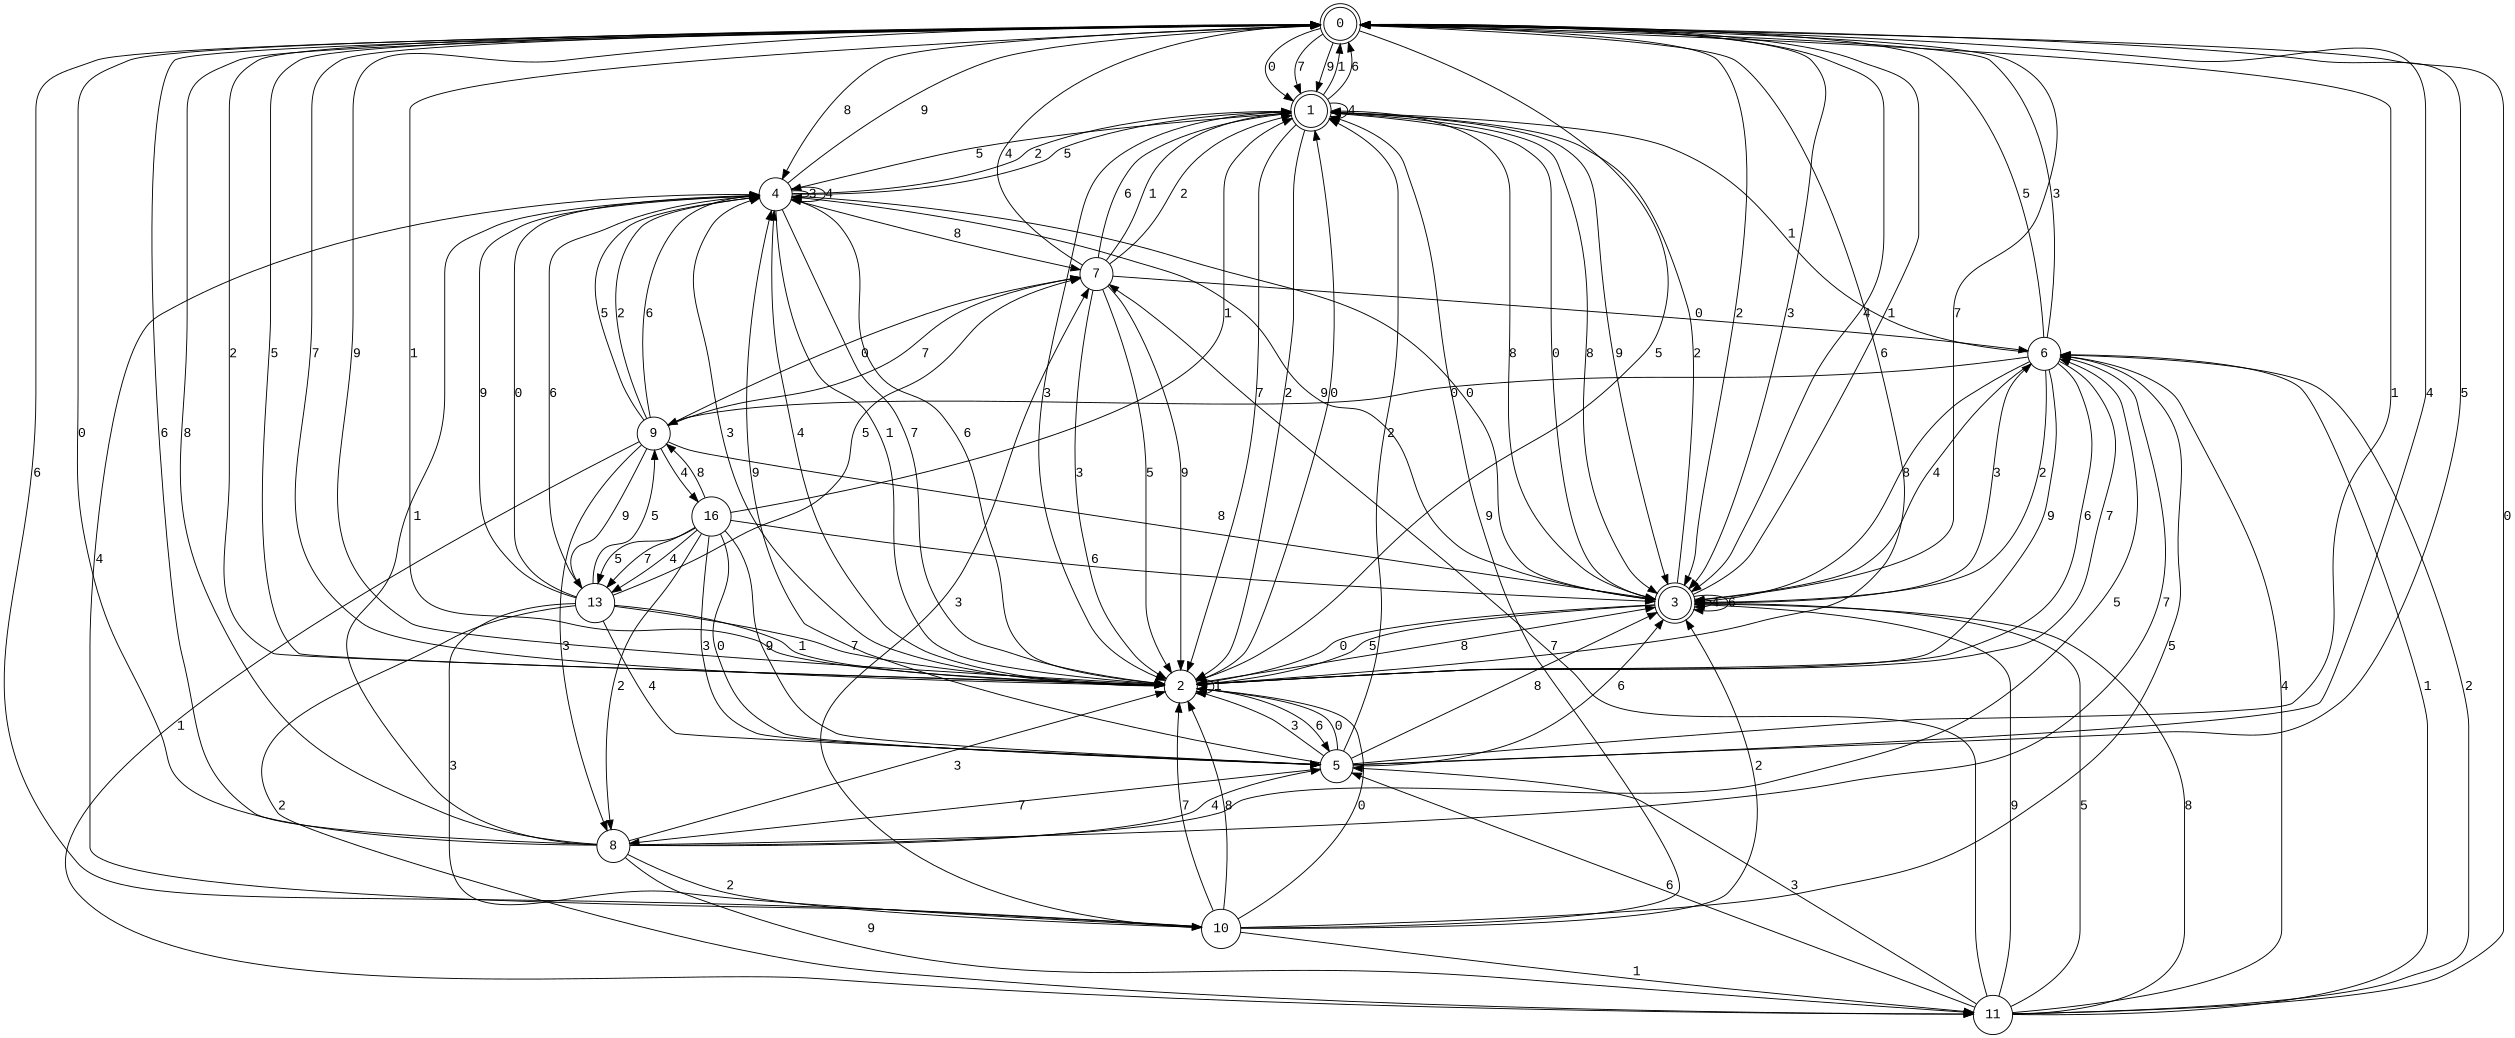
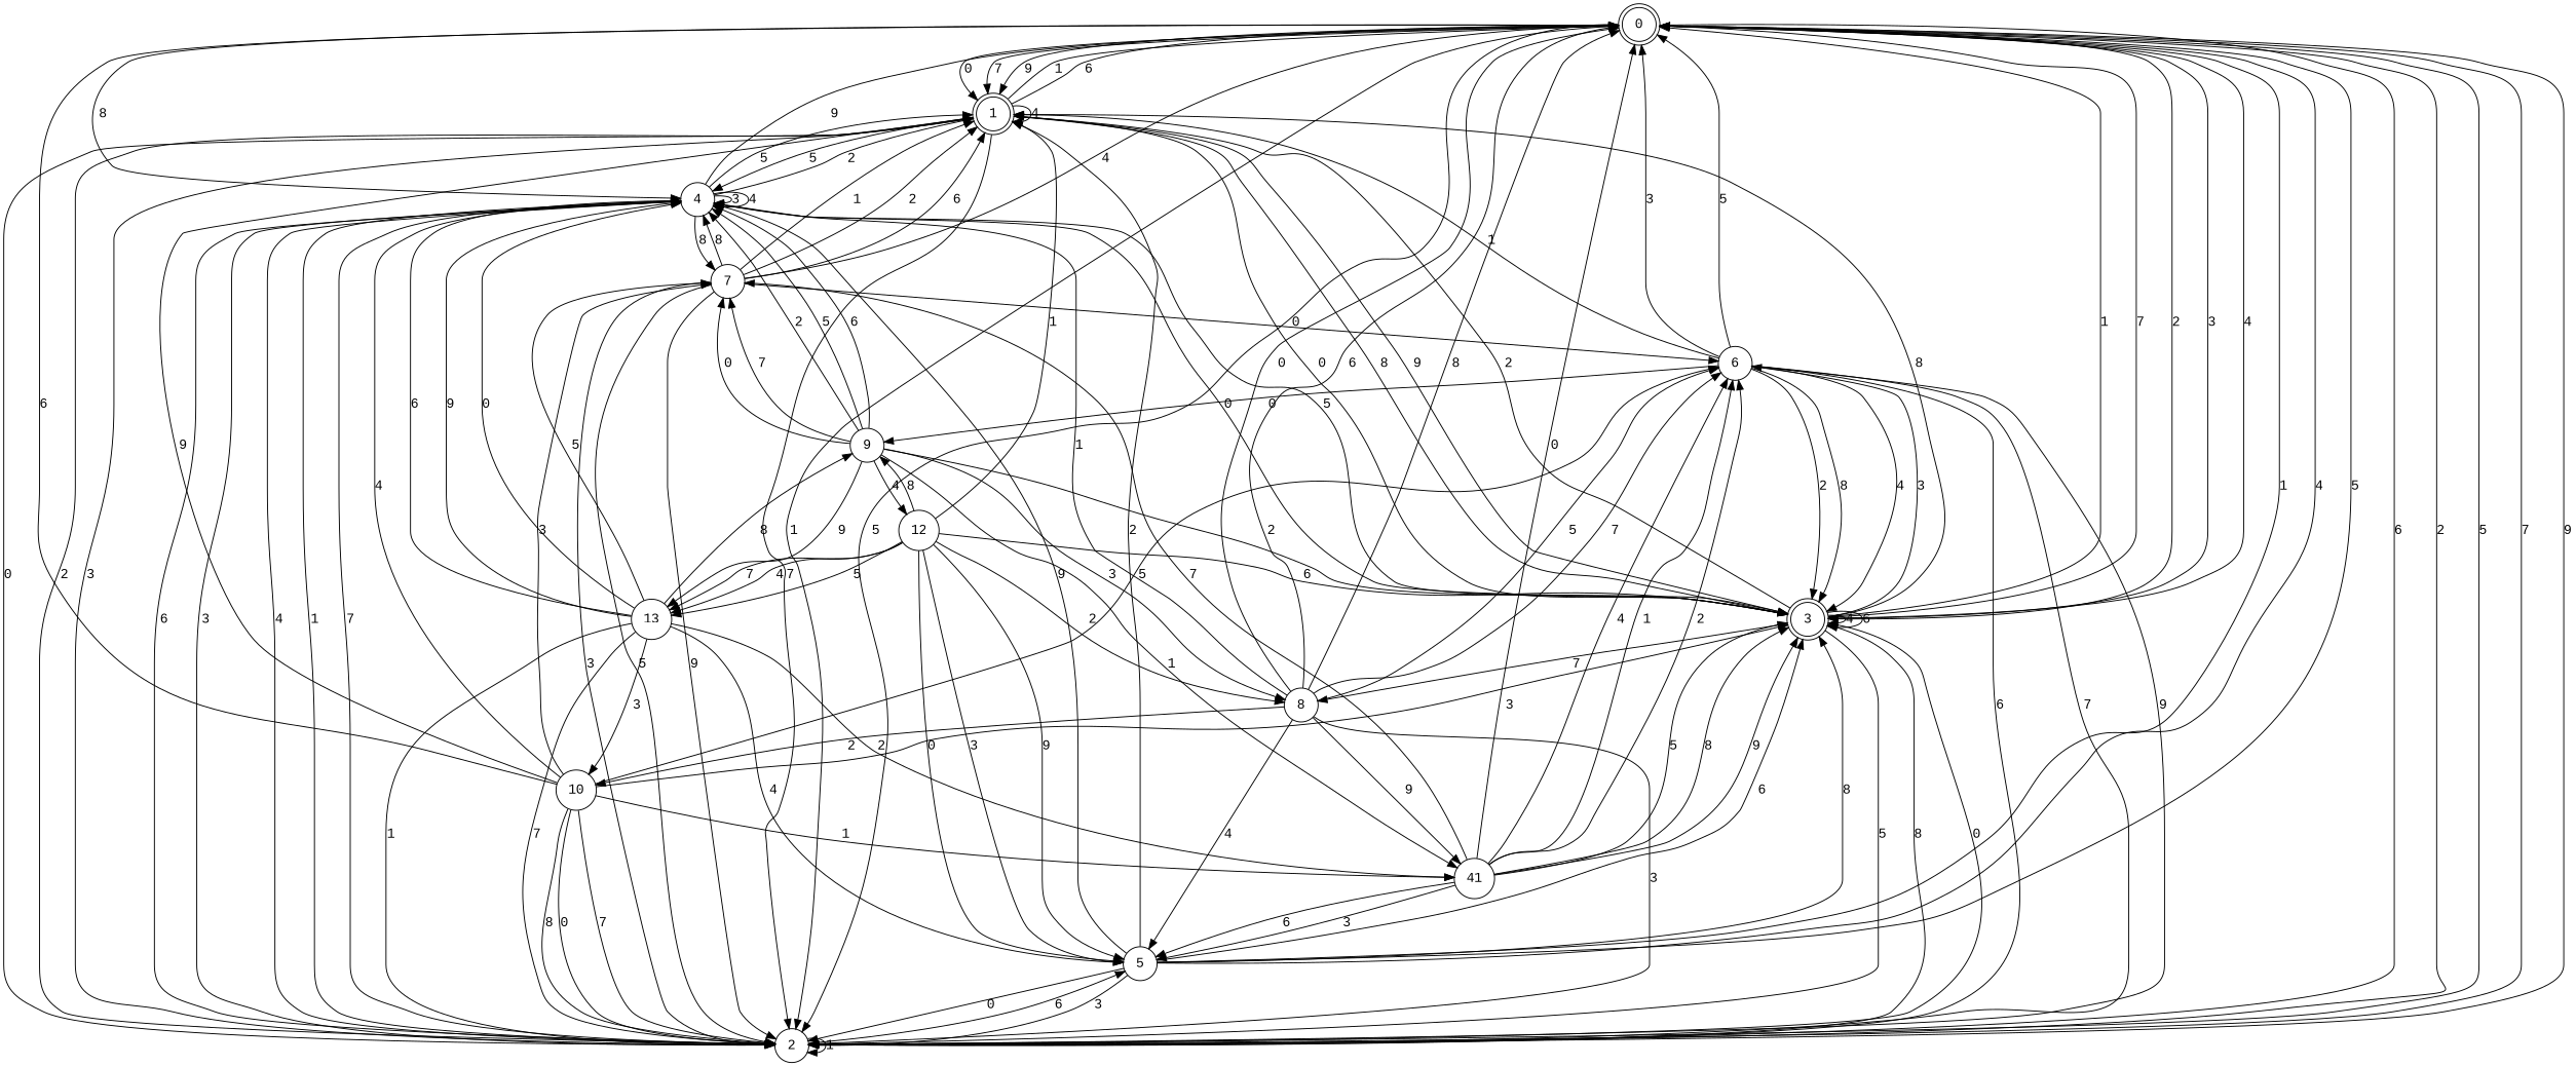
  digraph {
    fontname="Liberation Mono"
    node [fontname="Liberation Mono" shape=circle]
    edge [fontname="Liberation Mono"]
    n1 [label=0 shape=doublecircle]
    n2 [label=1 shape=doublecircle]
    n3 [label=2]
    n4 [label=3 shape=doublecircle]
    n5 [label=4]
    n6 [label=5]
    n7 [label=6]
    n8 [label=7]
    n9 [label=8]
    n10 [label=9]
    n11 [label=10]
-   n12 [label=11]
-   n13 [label=16]
+   n12 [label=41]
+   n13 [label=12]
    n14 [label=13]
    n1 -> n2 [label=0]
    n1 -> n2 [label=7]
    n1 -> n2 [label=9]
    n1 -> n3 [label=1]
    n1 -> n3 [label=5]
    n1 -> n3 [label=6]
    n1 -> n4 [label=2]
    n1 -> n4 [label=3]
    n1 -> n4 [label=4]
    n1 -> n5 [label=8]
    n2 -> n1 [label=1]
    n2 -> n1 [label=6]
    n2 -> n2 [label=4]
    n2 -> n3 [label=2]
    n2 -> n3 [label=3]
    n2 -> n3 [label=7]
    n2 -> n4 [label=0]
    n2 -> n4 [label=8]
    n2 -> n4 [label=9]
    n2 -> n5 [label=5]
    n3 -> n1 [label=2]
    n3 -> n1 [label=5]
    n3 -> n1 [label=7]
    n3 -> n1 [label=9]
    n3 -> n2 [label=0]
    n3 -> n3 [label=1]
    n3 -> n4 [label=8]
    n3 -> n5 [label=3]
    n3 -> n5 [label=4]
    n3 -> n6 [label=6]
    n4 -> n1 [label=1]
    n4 -> n1 [label=7]
    n4 -> n2 [label=2]
    n4 -> n2 [label=8]
    n4 -> n3 [label=0]
    n4 -> n3 [label=5]
    n4 -> n4 [label=4]
    n4 -> n4 [label=6]
-   n4 -> n5 [label=9]
+   n4 -> n5 [label=5]
    n4 -> n7 [label=3]
    n5 -> n1 [label=9]
    n5 -> n2 [label=2]
    n5 -> n2 [label=5]
    n5 -> n3 [label=1]
    n5 -> n3 [label=6]
    n5 -> n3 [label=7]
    n5 -> n4 [label=0]
    n5 -> n5 [label=3]
    n5 -> n5 [label=4]
    n5 -> n8 [label=8]
    n6 -> n1 [label=1]
    n6 -> n1 [label=4]
    n6 -> n1 [label=5]
    n6 -> n2 [label=2]
    n6 -> n3 [label=0]
    n6 -> n3 [label=3]
    n6 -> n4 [label=6]
    n6 -> n4 [label=8]
    n6 -> n5 [label=9]
-   n6 -> n9 [label=7]
+   n4 -> n9 [label=7]
    n7 -> n1 [label=3]
    n7 -> n1 [label=5]
    n7 -> n2 [label=1]
    n7 -> n3 [label=6]
    n7 -> n3 [label=7]
    n7 -> n3 [label=9]
    n7 -> n4 [label=2]
    n7 -> n4 [label=4]
    n7 -> n4 [label=8]
    n7 -> n10 [label=0]
    n8 -> n1 [label=4]
    n8 -> n2 [label=1]
    n8 -> n2 [label=2]
    n8 -> n2 [label=6]
    n8 -> n3 [label=3]
    n8 -> n3 [label=5]
    n8 -> n3 [label=9]
+   n8 -> n5 [label=8]
    n8 -> n7 [label=0]
    n9 -> n1 [label=0]
    n9 -> n1 [label=6]
    n9 -> n1 [label=8]
    n9 -> n3 [label=3]
    n9 -> n5 [label=1]
    n9 -> n6 [label=4]
    n9 -> n7 [label=5]
    n9 -> n7 [label=7]
    n9 -> n11 [label=2]
    n9 -> n12 [label=9]
-   n10 -> n4 [label=8]
+   n10 -> n4 [label=2]
    n10 -> n5 [label=2]
    n10 -> n5 [label=5]
    n10 -> n5 [label=6]
    n10 -> n8 [label=0]
    n10 -> n8 [label=7]
    n10 -> n9 [label=3]
    n10 -> n12 [label=1]
    n10 -> n13 [label=4]
    n10 -> n14 [label=9]
    n11 -> n1 [label=6]
    n11 -> n2 [label=9]
    n11 -> n3 [label=0]
    n11 -> n3 [label=7]
    n11 -> n3 [label=8]
-   n11 -> n4 [label=2]
+   n11 -> n4 [label=3]
    n11 -> n5 [label=4]
    n11 -> n7 [label=5]
    n11 -> n8 [label=3]
    n11 -> n12 [label=1]
    n12 -> n1 [label=0]
    n12 -> n4 [label=5]
    n12 -> n4 [label=8]
    n12 -> n4 [label=9]
    n12 -> n6 [label=3]
    n12 -> n6 [label=6]
    n12 -> n7 [label=1]
    n12 -> n7 [label=2]
    n12 -> n7 [label=4]
    n12 -> n8 [label=7]
    n13 -> n2 [label=1]
    n13 -> n4 [label=6]
    n13 -> n6 [label=0]
    n13 -> n6 [label=3]
    n13 -> n6 [label=9]
    n13 -> n9 [label=2]
    n13 -> n10 [label=8]
    n13 -> n14 [label=4]
    n13 -> n14 [label=5]
    n13 -> n14 [label=7]
    n14 -> n3 [label=1]
    n14 -> n3 [label=7]
    n14 -> n5 [label=0]
    n14 -> n5 [label=6]
    n14 -> n5 [label=9]
    n14 -> n6 [label=4]
    n14 -> n8 [label=5]
-   n14 -> n10 [label=5]
+   n14 -> n10 [label=8]
    n14 -> n11 [label=3]
    n14 -> n12 [label=2]
  }
